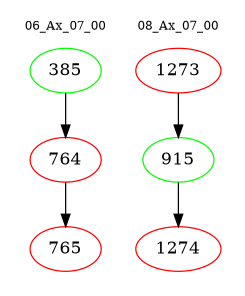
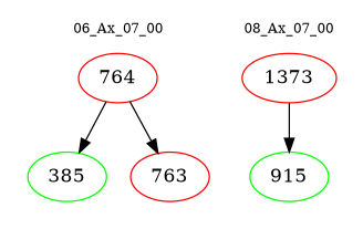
  digraph {
    node [color=red]
    edge [color=black]
    n1 [color=green label=385]
-   n2 [label=765]
+   n2 [label=763]
    n3 [label=764]
    n4 [color=green label=915]
-   n5 [label=1273]
-   n6 [label=1274]
+   n5 [label=1373]
    subgraph cluster_1 {
      color=white
      fontsize=10
      label="06_Ax_07_00"
      n1
      n2
      n3
    }
    subgraph cluster_2 {
      color=white
      fontsize=10
      label="08_Ax_07_00"
      n4
      n5
-     n6
    }
-   n1 -> n3
+   n3 -> n1
    n3 -> n2
-   n4 -> n6
    n5 -> n4
  }
